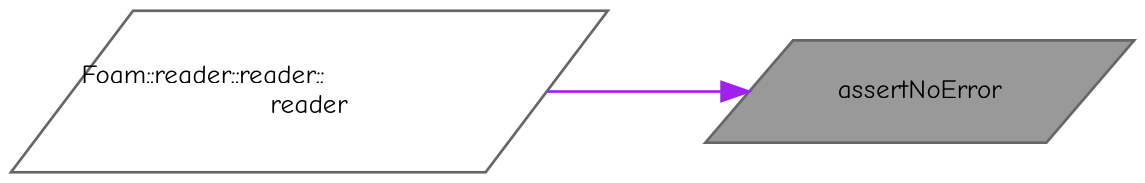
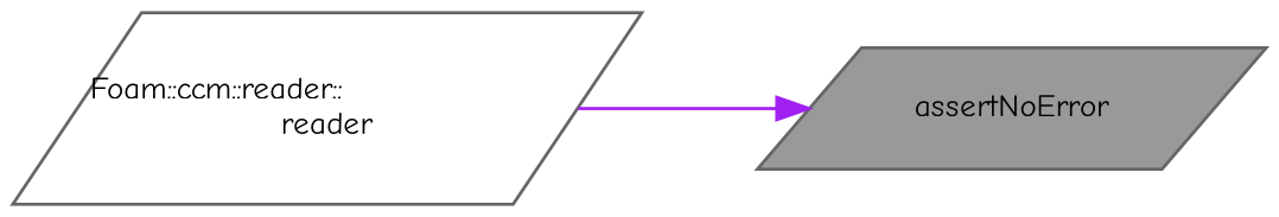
  digraph {
    rankdir=RL
    fontname="Comic Neue"
    node [fontname="Comic Neue" fontsize=10 shape=parallelogram style=filled]
    n1 [color=gray40 fillcolor=grey60 fontcolor=black height=0.2 label=assertNoError width=0.4]
-   n2 [color=grey40 fillcolor=white height=0.2 label="Foam::reader::reader::\lreader" width=0.4]
+   n2 [color=grey40 fillcolor=white height=0.2 label="Foam::ccm::reader::\lreader" width=0.4]
    n1 -> n2 [color=purple dir=back fontname="Comic Neue" fontsize=10 labelfontname=Helvetica labelfontsize=10 style=solid]
  }
